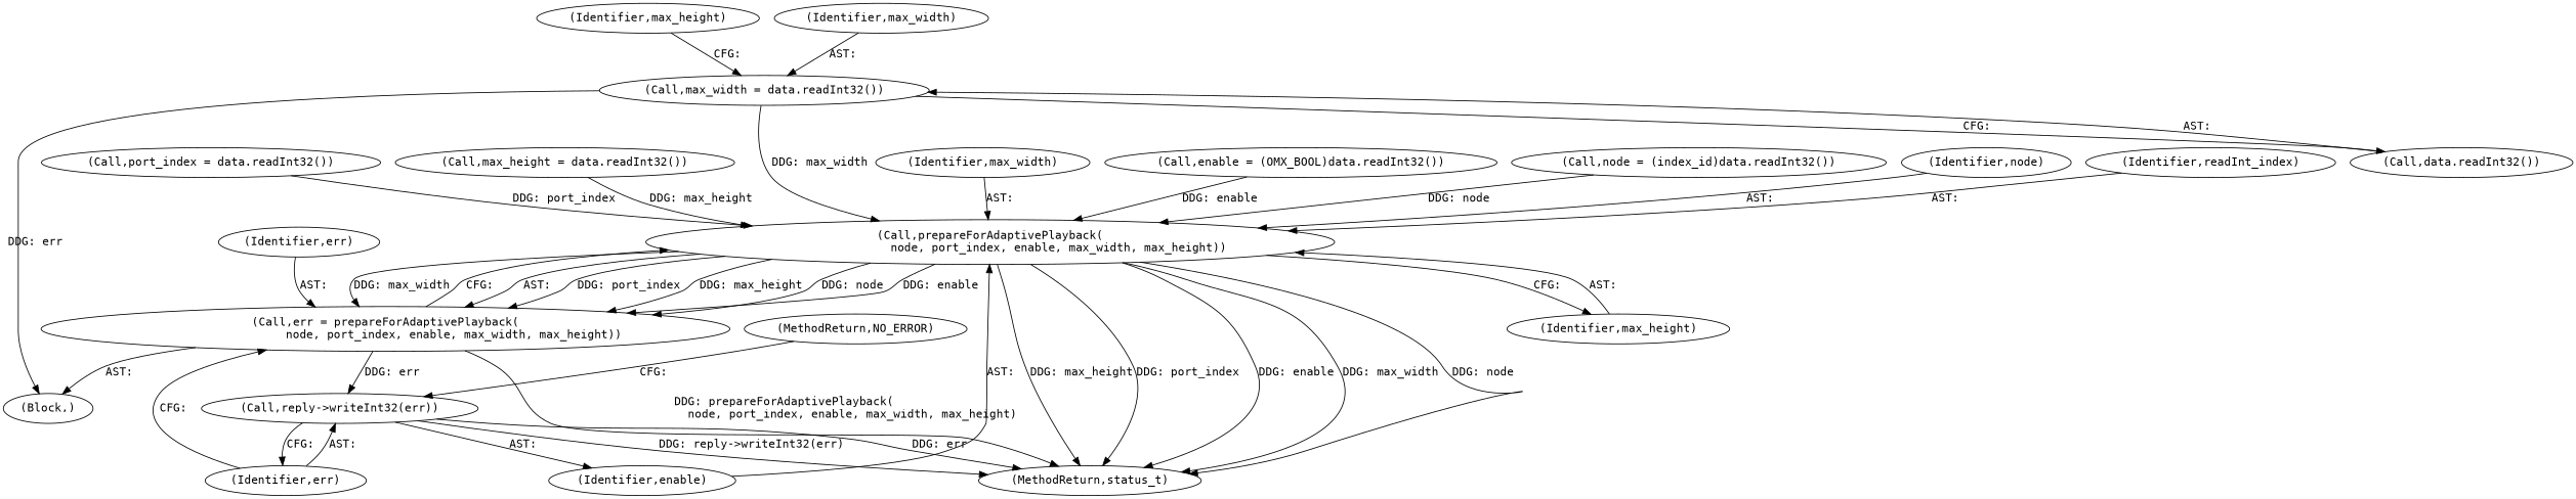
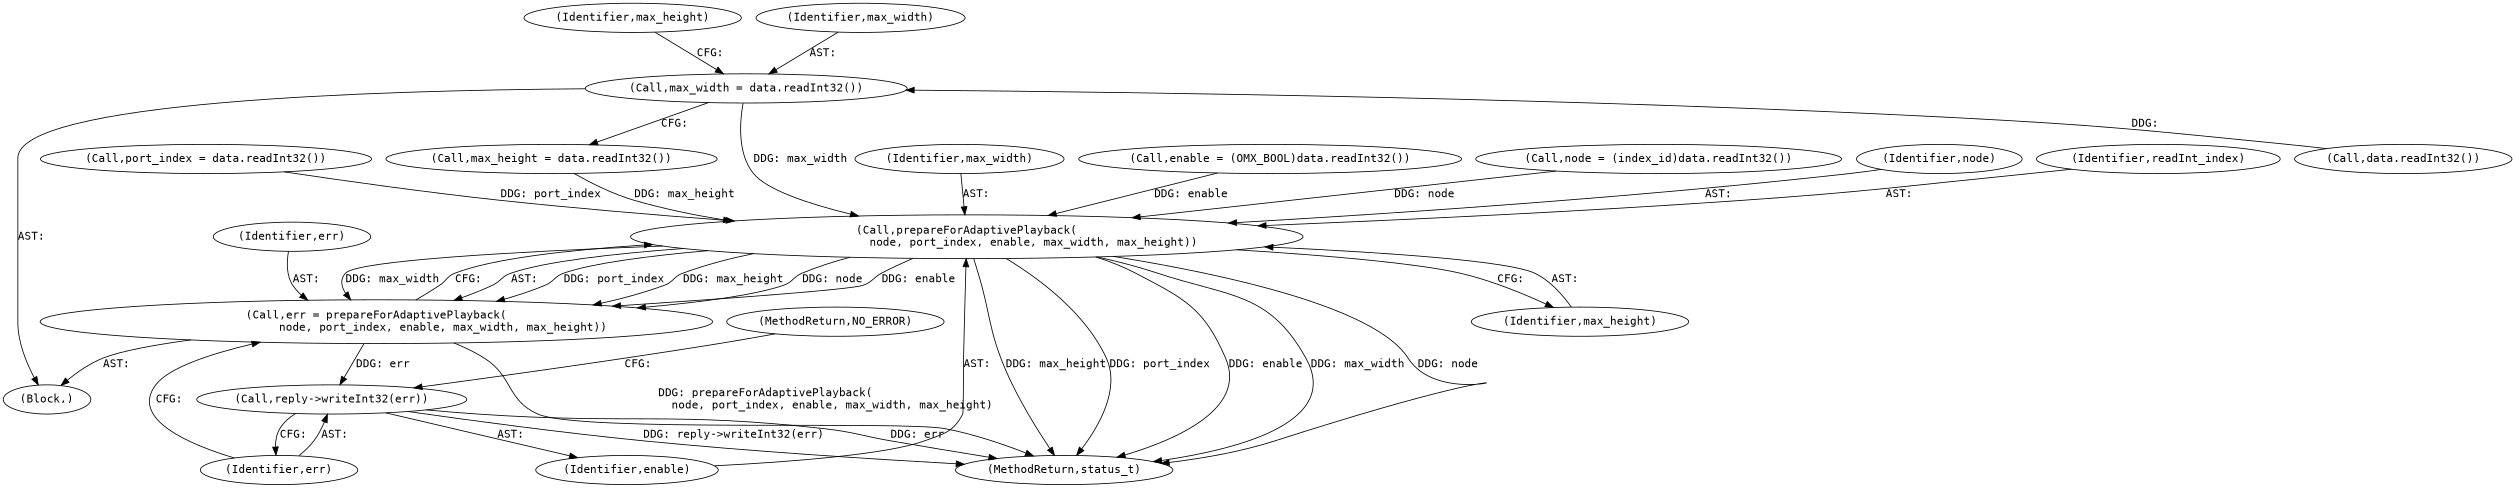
  digraph {
    fontname="DejaVu Sans Mono"
    node [fontname="DejaVu Sans Mono"]
    edge [fontname="DejaVu Sans Mono"]
    n1 [label="(Call,max_width = data.readInt32())"]
    n2 [label="(Call,prepareForAdaptivePlayback(\n                    node, port_index, enable, max_width, max_height))"]
    n3 [label="(Call,data.readInt32())"]
    n4 [label="(Block,)"]
    n5 [label="(Call,err = prepareForAdaptivePlayback(\n                    node, port_index, enable, max_width, max_height))"]
    n6 [label="(MethodReturn,status_t)"]
    n7 [label="(Identifier,max_height)"]
    n8 [label="(Call,reply->writeInt32(err))"]
    n9 [label="(Identifier,err)"]
    n10 [label="(Identifier,enable)"]
    n11 [label="(Identifier,max_width)"]
    n12 [label="(Call,enable = (OMX_BOOL)data.readInt32())"]
    n13 [label="(Call,node = (index_id)data.readInt32())"]
    n14 [label="(Identifier,max_height)"]
    n15 [label="(Identifier,err)"]
    n16 [label="(Identifier,max_width)"]
    n17 [label="(Identifier,node)"]
    n18 [label="(Identifier,readInt_index)"]
    n19 [label="(Call,port_index = data.readInt32())"]
    n20 [label="(Call,max_height = data.readInt32())"]
    n21 [label="(MethodReturn,NO_ERROR)"]
    n1 -> n2 [label="DDG: max_width"]
-   n1 -> n3 [label="CFG: "]
-   n1 -> n4 [label="DDG: err"]
+   n1 -> n20 [label="CFG: "]
+   n1 -> n4 [label="AST: "]
    n2 -> n5 [label="AST: "]
    n2 -> n5 [label="DDG: port_index"]
    n2 -> n5 [label="DDG: max_height"]
    n2 -> n5 [label="DDG: node"]
    n2 -> n5 [label="DDG: enable"]
    n2 -> n5 [label="DDG: max_width"]
    n2 -> n6 [label="DDG: enable"]
    n2 -> n6 [label="DDG: max_width"]
    n2 -> n6 [label="DDG: node"]
    n2 -> n6 [label="DDG: max_height"]
    n2 -> n6 [label="DDG: port_index"]
    n2 -> n7 [label="CFG: "]
-   n3 -> n1 [label="AST: "]
+   n3 -> n1 [label="DDG: "]
    n5 -> n2 [label="CFG: "]
    n5 -> n4 [label="AST: "]
    n5 -> n6 [label="DDG: prepareForAdaptivePlayback(\n                    node, port_index, enable, max_width, max_height)"]
    n5 -> n8 [label="DDG: err"]
    n7 -> n2 [label="AST: "]
    n8 -> n6 [label="DDG: reply->writeInt32(err)"]
    n8 -> n6 [label="DDG: err"]
    n8 -> n9 [label="CFG: "]
    n8 -> n10 [label="AST: "]
    n9 -> n5 [label="CFG: "]
    n9 -> n8 [label="AST: "]
    n10 -> n2 [label="AST: "]
    n11 -> n2 [label="AST: "]
    n12 -> n2 [label="DDG: enable"]
    n13 -> n2 [label="DDG: node"]
    n14 -> n1 [label="CFG: "]
    n15 -> n5 [label="AST: "]
    n16 -> n1 [label="AST: "]
    n17 -> n2 [label="AST: "]
    n18 -> n2 [label="AST: "]
    n19 -> n2 [label="DDG: port_index"]
    n20 -> n2 [label="DDG: max_height"]
    n21 -> n8 [label="CFG: "]
  }
